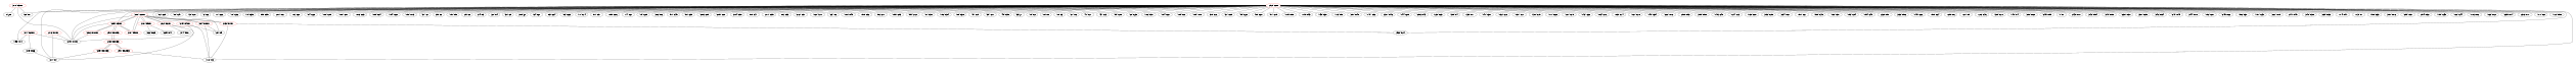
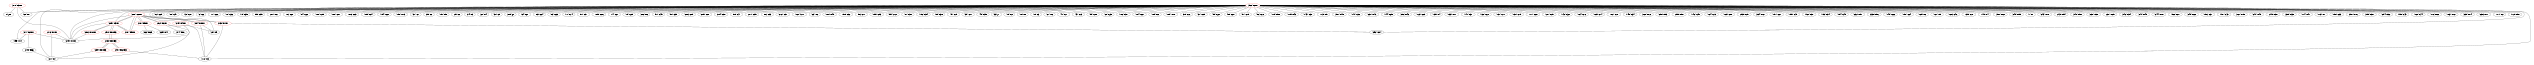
  graph {
    n1 [color=red label="(276) R1_T1"]
    n2 [label="(217) P7"]
    n3 [label="(275) U1_T1"]
    n4 [color=red label="(277) R2_T1"]
    n5 [label="(215) R66"]
    n6 [label="(195) U14"]
    n7 [color=red label="(278) R3_T1"]
    n8 [label="(0) JP1"]
    n9 [label="(68) U7"]
    n10 [color=red label="(279) R4_T1"]
    n11 [label="(28) U5"]
    n12 [color=red label="(280) U2_T1"]
    n13 [color=red label="(283) R7_T1"]
    n14 [color=red label="(284) R8_T1"]
    n15 [color=red label="(281) R5_T1"]
    n16 [color=red label="(282) R6_T1"]
    n17 [color=red label="(285) U3_T1"]
    n18 [color=red label="(287) R9_T1"]
    n19 [label="(112) U8"]
    n20 [label="(252) D24"]
    n21 [label="(225) D47"]
    n22 [label="(262) R69"]
    n23 [label="(274) R80"]
    n24 [color=red label="(286) R10_T1"]
    n25 [color=red label="(290) R80_P3"]
    n26 [color=red label="(288) T80_P3"]
    n27 [color=red label="(289) R81_P3"]
    n28 [color=red label="(291) R82_P3"]
    n29 [color=red label="(292) GND"]
    n30 [label="(82) C65"]
    n31 [label="(80) C47"]
    n32 [label="(73) C10"]
    n33 [label="(2) C6"]
    n34 [label="(77) C26"]
    n35 [label="(78) C36"]
    n36 [label="(79) C39"]
    n37 [label="(85) C55"]
    n38 [label="(207) R61"]
    n39 [label="(76) C28"]
    n40 [label="(84) C62"]
    n41 [label="(188) C85"]
    n42 [label="(187) C81"]
    n43 [label="(186) C83"]
    n44 [label="(185) C84"]
    n45 [label="(194) C82"]
    n46 [label="(190) U13"]
    n47 [label="(31) C7"]
    n48 [label="(29) C8"]
    n49 [label="(191) P5"]
    n50 [label="(25) P2"]
    n51 [label="(24) P3"]
    n52 [label="(22) U4"]
    n53 [label="(30) C9"]
    n54 [label="(209) J2"]
    n55 [label="(64) C21"]
    n56 [label="(65) C24"]
    n57 [label="(83) C63"]
    n58 [label="(71) C14"]
    n59 [label="(81) C51"]
    n60 [label="(189) C86"]
    n61 [label="(74) C27"]
    n62 [label="(75) C29"]
    n63 [label="(202) P6"]
    n64 [label="(91) C45"]
    n65 [label="(90) C35"]
    n66 [label="(206) C89"]
    n67 [label="(205) C88"]
    n68 [label="(204) C90"]
    n69 [label="(88) C41"]
    n70 [label="(211) C95"]
    n71 [label="(86) C53"]
    n72 [label="(212) C91"]
    n73 [label="(102) SW1"]
    n74 [label="(23) U2"]
    n75 [label="(100) R49"]
    n76 [label="(198) C92"]
    n77 [label="(96) C77"]
    n78 [label="(199) C93"]
    n79 [label="(95) SW2"]
    n80 [label="(87) C50"]
    n81 [label="(196) C94"]
    n82 [label="(89) C38"]
    n83 [label="(40) C15"]
    n84 [label="(39) C17"]
    n85 [label="(45) R35"]
    n86 [label="(33) J1"]
    n87 [label="(19) R2"]
    n88 [label="(18) R8"]
    n89 [label="(10) C3"]
    n90 [label="(67) U6"]
    n91 [label="(41) C11"]
    n92 [label="(43) C13"]
    n93 [label="(55) C88"]
    n94 [label="(60) C23"]
    n95 [label="(106) R37"]
    n96 [label="(104) C67"]
    n97 [label="(105) D2"]
    n98 [label="(109) U10"]
    n99 [label="(38) C16"]
    n100 [label="(37) R29"]
    n101 [label="(59) C22"]
    n102 [label="(58) C20"]
    n103 [label="(57) C19"]
+   n104 [label="(56) C12"]
    n105 [label="(119) R50"]
    n106 [label="(115) R43"]
    n107 [label="(143) C30"]
    n108 [label="(113) U9"]
    n109 [label="(257) D48"]
    n110 [label="(147) C52"]
    n111 [label="(231) D46"]
    n112 [label="(144) C25"]
    n113 [label="(256) D43"]
    n114 [label="(123) C69"]
    n115 [label="(135) P4"]
    n116 [label="(133) U11"]
    n117 [label="(141) C31"]
    n118 [label="(132) C72"]
    n119 [label="(131) C71"]
    n120 [label="(130) C79"]
    n121 [label="(117) C68"]
    n122 [label="(121) C75"]
    n123 [label="(142) C32"]
    n124 [label="(164) C76"]
    n125 [label="(165) C74"]
    n126 [label="(167) C78"]
    n127 [label="(145) C34"]
    n128 [label="(260) D12"]
    n129 [label="(258) D53"]
    n130 [label="(259) D58"]
    n131 [label="(146) C40"]
    n132 [label="(124) C73"]
    n133 [label="(169) C80"]
    n134 [label="(253) D29"]
    n135 [label="(234) D61"]
    n136 [label="(151) C61"]
    n137 [label="(155) C48"]
    n138 [label="(152) C57"]
    n139 [label="(153) C54"]
    n140 [label="(154) C49"]
    n141 [label="(232) D51"]
    n142 [label="(233) D56"]
    n143 [label="(149) C66"]
    n144 [label="(150) C64"]
    n145 [label="(129) D6"]
    n146 [label="(127) D5"]
    n147 [label="(126) C46"]
    n148 [label="(139) C70"]
    n149 [label="(140) D4"]
    n150 [label="(250) D60"]
    n151 [label="(249) D55"]
    n152 [label="(1) P1"]
    n153 [label="(243) D10"]
    n154 [label="(242) D54"]
    n155 [label="(248) D50"]
    n156 [label="(238) D30"]
    n157 [label="(237) D25"]
    n158 [label="(246) D34"]
    n159 [label="(247) D45"]
    n160 [label="(244) D18"]
    n161 [label="(192) C87"]
    n162 [label="(245) D22"]
    n163 [label="(156) C37"]
    n164 [label="(157) C42"]
    n165 [label="(261) D19"]
    n166 [label="(241) D49"]
    n167 [label="(240) D38"]
    n168 [label="(239) D33"]
    n169 [label="(174) R47"]
    n170 [label="(173) Q1"]
    n171 [label="(158) C33"]
    n172 [label="(251) D16"]
    n173 [label="(255) D37"]
    n174 [label="(254) D32"]
    n175 [label="(159) C43"]
    n176 [label="(160) C44"]
    n177 [label="(176) FB2"]
    n178 [label="(163) U12"]
    n179 [label="(235) D14"]
    n180 [label="(236) D17"]
    n181 [label="(171) Q2"]
    n182 [label="(172) R58"]
    n1 -- n2
    n1 -- n3
    n4 -- n3
    n4 -- n5
    n4 -- n6
    n5 -- n2
    n7 -- n3
    n7 -- n8
    n7 -- n9
    n10 -- n3
    n10 -- n11
    n12 -- n3
    n12 -- n13
    n12 -- n14
    n12 -- n15
    n12 -- n16
    n12 -- n17
    n12 -- n18
    n13 -- n12
    n13 -- n19
    n13 -- n20
    n14 -- n11
    n14 -- n12
    n14 -- n19
    n15 -- n12
    n15 -- n21
    n15 -- n22
    n16 -- n2
    n16 -- n12
    n16 -- n19
    n16 -- n23
    n17 -- n3
    n17 -- n12
    n17 -- n18
    n17 -- n24
    n17 -- n25
    n18 -- n12
    n18 -- n17
    n24 -- n3
    n24 -- n17
    n25 -- n17
    n25 -- n26
    n26 -- n25
    n26 -- n27
    n26 -- n28
    n27 -- n2
    n27 -- n26
    n28 -- n19
    n28 -- n26
    n29 -- n2
    n29 -- n3
    n29 -- n6
    n29 -- n9
    n29 -- n11
    n29 -- n12
    n29 -- n17
    n29 -- n19
    n29 -- n20
    n29 -- n30
    n29 -- n31
    n29 -- n32
    n29 -- n33
    n29 -- n34
    n29 -- n35
    n29 -- n36
    n29 -- n37
    n29 -- n38
    n29 -- n39
    n29 -- n40
    n29 -- n41
    n29 -- n42
    n29 -- n43
    n29 -- n44
    n29 -- n45
    n29 -- n46
    n29 -- n47
    n29 -- n48
    n29 -- n49
    n29 -- n50
    n29 -- n51
    n29 -- n52
    n29 -- n53
    n29 -- n54
    n29 -- n55
    n29 -- n56
    n29 -- n57
    n29 -- n58
    n29 -- n59
    n29 -- n60
    n29 -- n61
    n29 -- n62
    n29 -- n63
    n29 -- n64
    n29 -- n65
    n29 -- n66
    n29 -- n67
    n29 -- n68
    n29 -- n69
    n29 -- n70
    n29 -- n71
    n29 -- n72
    n29 -- n73
    n29 -- n74
    n29 -- n75
    n29 -- n76
    n29 -- n77
    n29 -- n78
    n29 -- n79
    n29 -- n80
    n29 -- n81
    n29 -- n82
    n29 -- n83
    n29 -- n84
    n29 -- n85
    n29 -- n86
    n29 -- n87
    n29 -- n88
    n29 -- n89
    n29 -- n90
    n29 -- n91
    n29 -- n92
    n29 -- n93
    n29 -- n94
    n29 -- n95
    n29 -- n96
    n29 -- n97
    n29 -- n98
    n29 -- n99
    n29 -- n100
    n29 -- n101
    n29 -- n102
    n29 -- n103
+   n29 -- n104
    n29 -- n105
    n29 -- n106
    n29 -- n107
    n29 -- n108
    n29 -- n109
    n29 -- n110
    n29 -- n111
    n29 -- n112
    n29 -- n113
    n29 -- n114
    n29 -- n115
    n29 -- n116
    n29 -- n117
    n29 -- n118
    n29 -- n119
    n29 -- n120
    n29 -- n121
    n29 -- n122
    n29 -- n123
    n29 -- n124
    n29 -- n125
    n29 -- n126
    n29 -- n127
    n29 -- n128
    n29 -- n129
    n29 -- n130
    n29 -- n131
    n29 -- n132
    n29 -- n133
    n29 -- n134
    n29 -- n135
    n29 -- n136
    n29 -- n137
    n29 -- n138
    n29 -- n139
    n29 -- n140
    n29 -- n141
    n29 -- n142
    n29 -- n143
    n29 -- n144
    n29 -- n145
    n29 -- n146
    n29 -- n147
    n29 -- n148
    n29 -- n149
    n29 -- n150
    n29 -- n151
    n29 -- n152
    n29 -- n153
    n29 -- n154
    n29 -- n155
    n29 -- n156
    n29 -- n157
    n29 -- n158
    n29 -- n159
    n29 -- n160
    n29 -- n161
    n29 -- n162
    n29 -- n163
    n29 -- n164
    n29 -- n165
    n29 -- n166
    n29 -- n167
    n29 -- n168
    n29 -- n169
    n29 -- n170
    n29 -- n171
    n29 -- n172
    n29 -- n173
    n29 -- n174
    n29 -- n175
    n29 -- n176
    n29 -- n177
    n29 -- n178
    n29 -- n179
    n29 -- n180
    n29 -- n181
    n29 -- n182
  }
